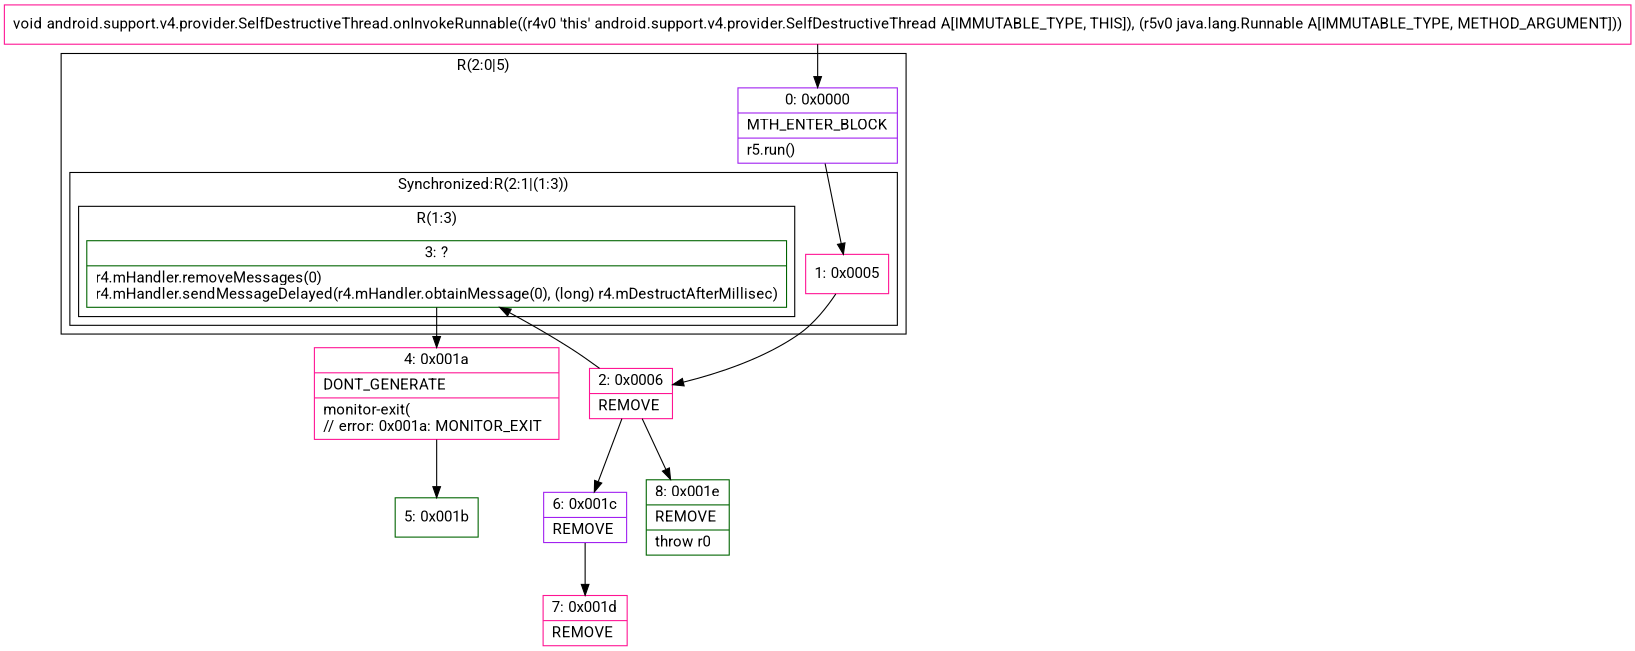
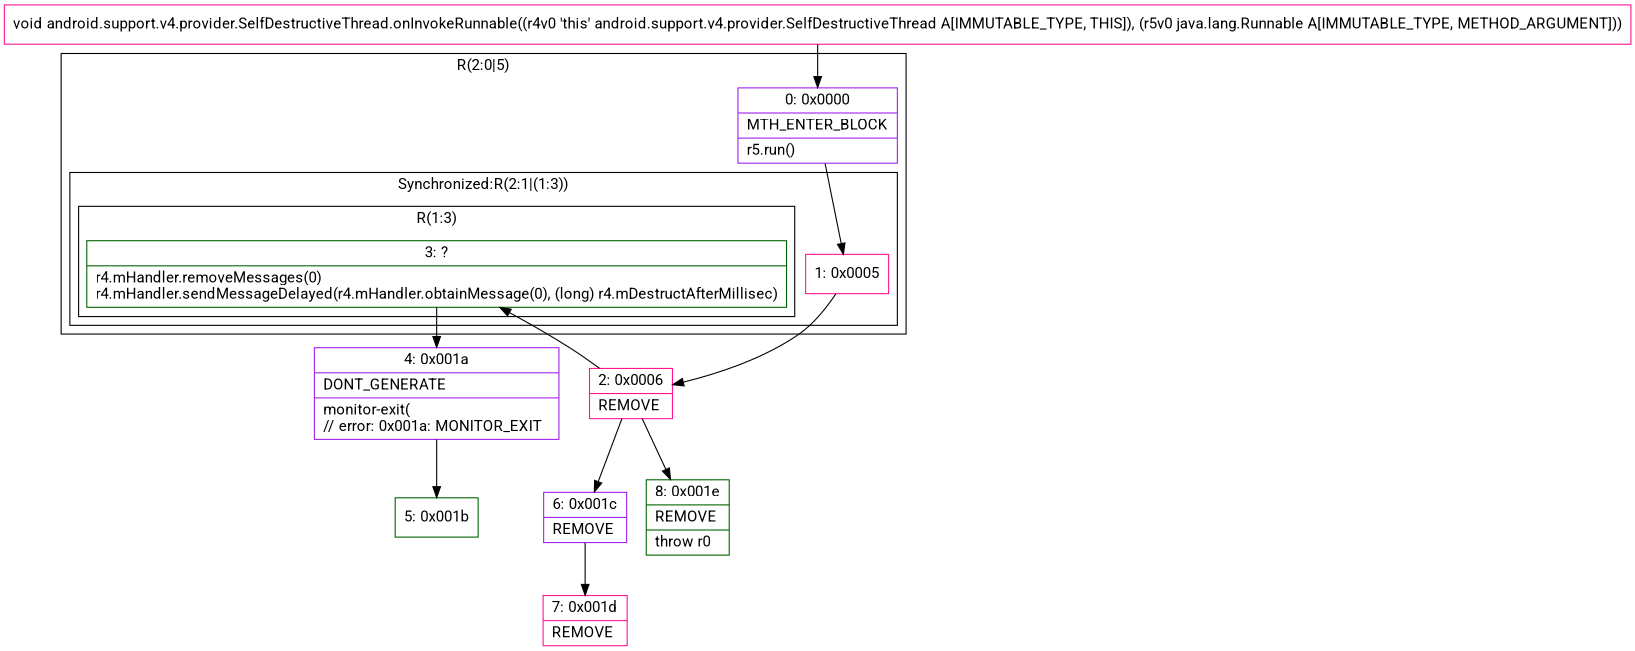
  digraph {
    fontname=Roboto
    node [color=deeppink fontname=Roboto shape=record]
    edge [fontname=Roboto]
    n1 [color=darkgreen label="{3\:\ ?|r4.mHandler.removeMessages(0)\lr4.mHandler.sendMessageDelayed(r4.mHandler.obtainMessage(0), (long) r4.mDestructAfterMillisec)\l}"]
    n2 [label="{1\:\ 0x0005}"]
    n3 [color=purple label="{0\:\ 0x0000|MTH_ENTER_BLOCK\l|r5.run()\l}"]
-   n4 [label="{4\:\ 0x001a|DONT_GENERATE\l|monitor\-exit(\l\/\/ error: 0x001a: MONITOR_EXIT  \l}"]
+   n4 [color=purple label="{4\:\ 0x001a|DONT_GENERATE\l|monitor\-exit(\l\/\/ error: 0x001a: MONITOR_EXIT  \l}"]
    n5 [label="{2\:\ 0x0006|REMOVE\l}"]
    n6 [color=purple label="{6\:\ 0x001c|REMOVE\l}"]
    n7 [color=darkgreen label="{8\:\ 0x001e|REMOVE\l|throw r0\l}"]
    n8 [color=darkgreen label="{5\:\ 0x001b}"]
    n9 [label="{7\:\ 0x001d|REMOVE\l}"]
    n10 [label="{void android.support.v4.provider.SelfDestructiveThread.onInvokeRunnable((r4v0 'this' android.support.v4.provider.SelfDestructiveThread A[IMMUTABLE_TYPE, THIS]), (r5v0 java.lang.Runnable A[IMMUTABLE_TYPE, METHOD_ARGUMENT])) }"]
    subgraph cluster_1 {
      label="R(2:0|5)"
      n3
      subgraph cluster_2 {
        label="Synchronized:R(2:1|(1:3))"
        n2
        subgraph cluster_3 {
          label="R(1:3)"
          n1
        }
      }
    }
    n1 -> n4
    n2 -> n5
    n3 -> n2
    n4 -> n8
    n5 -> n1
    n5 -> n6
    n5 -> n7
    n6 -> n9
    n10 -> n3
  }
